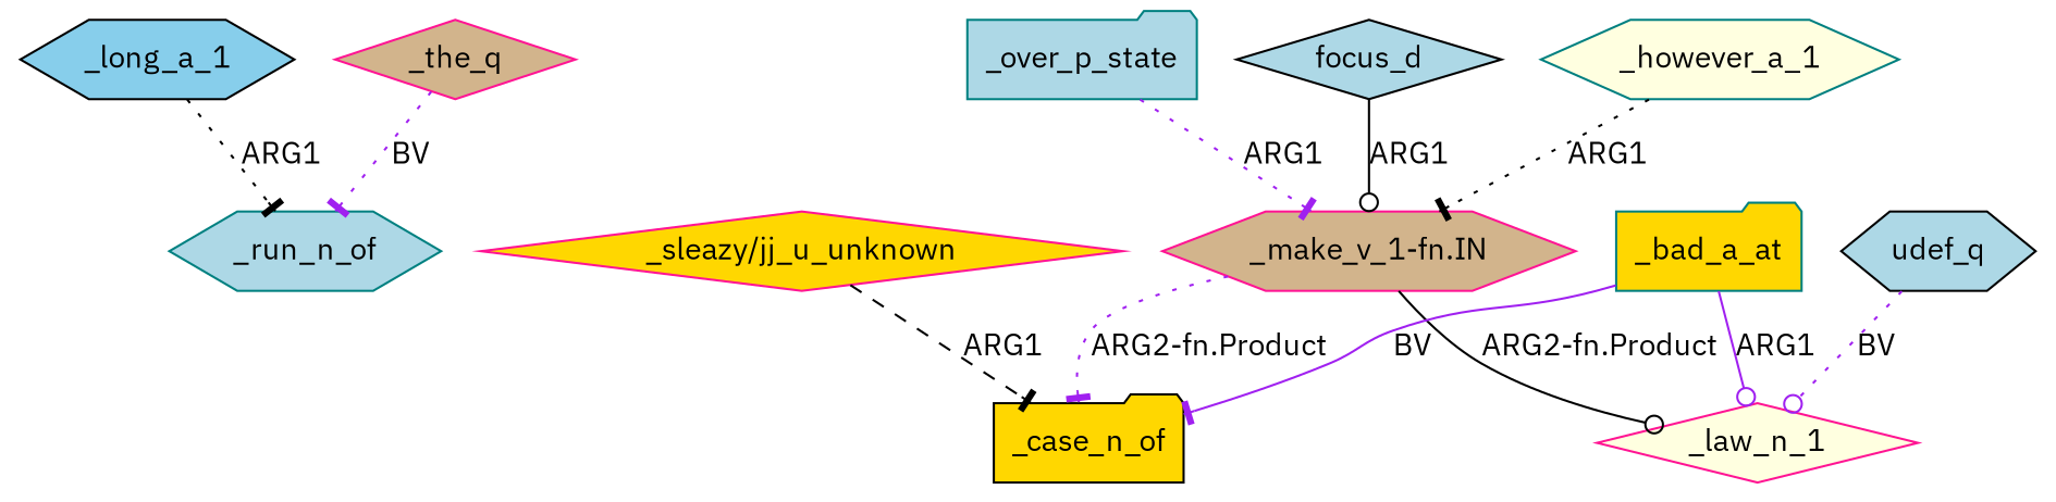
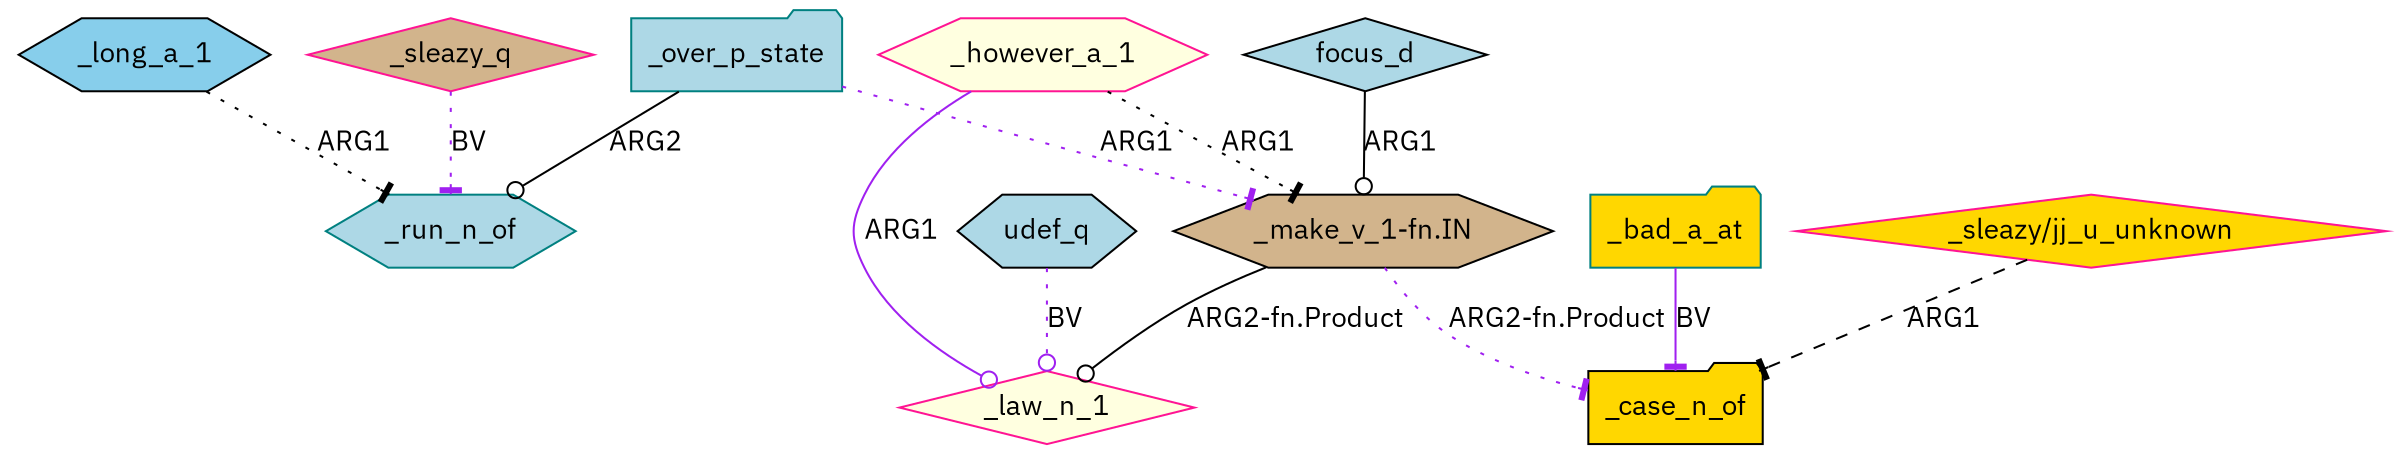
  digraph {
    fontname="IBM Plex Sans"
    node [color=black fillcolor=lightblue fontname="IBM Plex Sans" shape=hexagon style=filled]
    edge [arrowhead=tee color=black fontname="IBM Plex Sans" style=dotted]
    _long_a_1 [fillcolor=skyblue]
    _run_n_of [color=teal]
-   "_make_v_1-fn.IN" [color=deeppink fillcolor=tan]
+   "_make_v_1-fn.IN" [fillcolor=tan]
    _law_n_1 [color=deeppink fillcolor=lightyellow shape=diamond]
    _case_n_of [fillcolor=gold shape=folder]
    _over_p_state [color=teal shape=folder]
    _bad_a_at [color=teal fillcolor=gold shape=folder]
    udef_q
    focus_d [shape=diamond]
-   _however_a_1 [color=teal fillcolor=lightyellow]
-   _the_q [color=deeppink fillcolor=tan shape=diamond]
+   _however_a_1 [color=deeppink fillcolor=lightyellow]
+   _the_q [color=deeppink fillcolor=tan shape=diamond label=_sleazy_q]
    "_sleazy/jj_u_unknown" [color=deeppink fillcolor=gold shape=diamond]
    _long_a_1 -> _run_n_of [label=ARG1]
    "_make_v_1-fn.IN" -> _law_n_1 [arrowhead=odot label="ARG2-fn.Product" style=solid]
    "_make_v_1-fn.IN" -> _case_n_of [color=purple label="ARG2-fn.Product"]
+   _over_p_state -> _run_n_of [arrowhead=odot label=ARG2 style=solid]
    _over_p_state -> "_make_v_1-fn.IN" [color=purple label=ARG1]
-   _bad_a_at -> _law_n_1 [arrowhead=odot color=purple label=ARG1 style=solid]
+   _however_a_1 -> _law_n_1 [arrowhead=odot color=purple label=ARG1 style=solid]
    _bad_a_at -> _case_n_of [color=purple label=BV style=solid]
    udef_q -> _law_n_1 [arrowhead=odot color=purple label=BV]
    focus_d -> "_make_v_1-fn.IN" [arrowhead=odot label=ARG1 style=solid]
    _however_a_1 -> "_make_v_1-fn.IN" [label=ARG1]
    _the_q -> _run_n_of [color=purple label=BV]
    "_sleazy/jj_u_unknown" -> _case_n_of [label=ARG1 style=dashed]
  }
